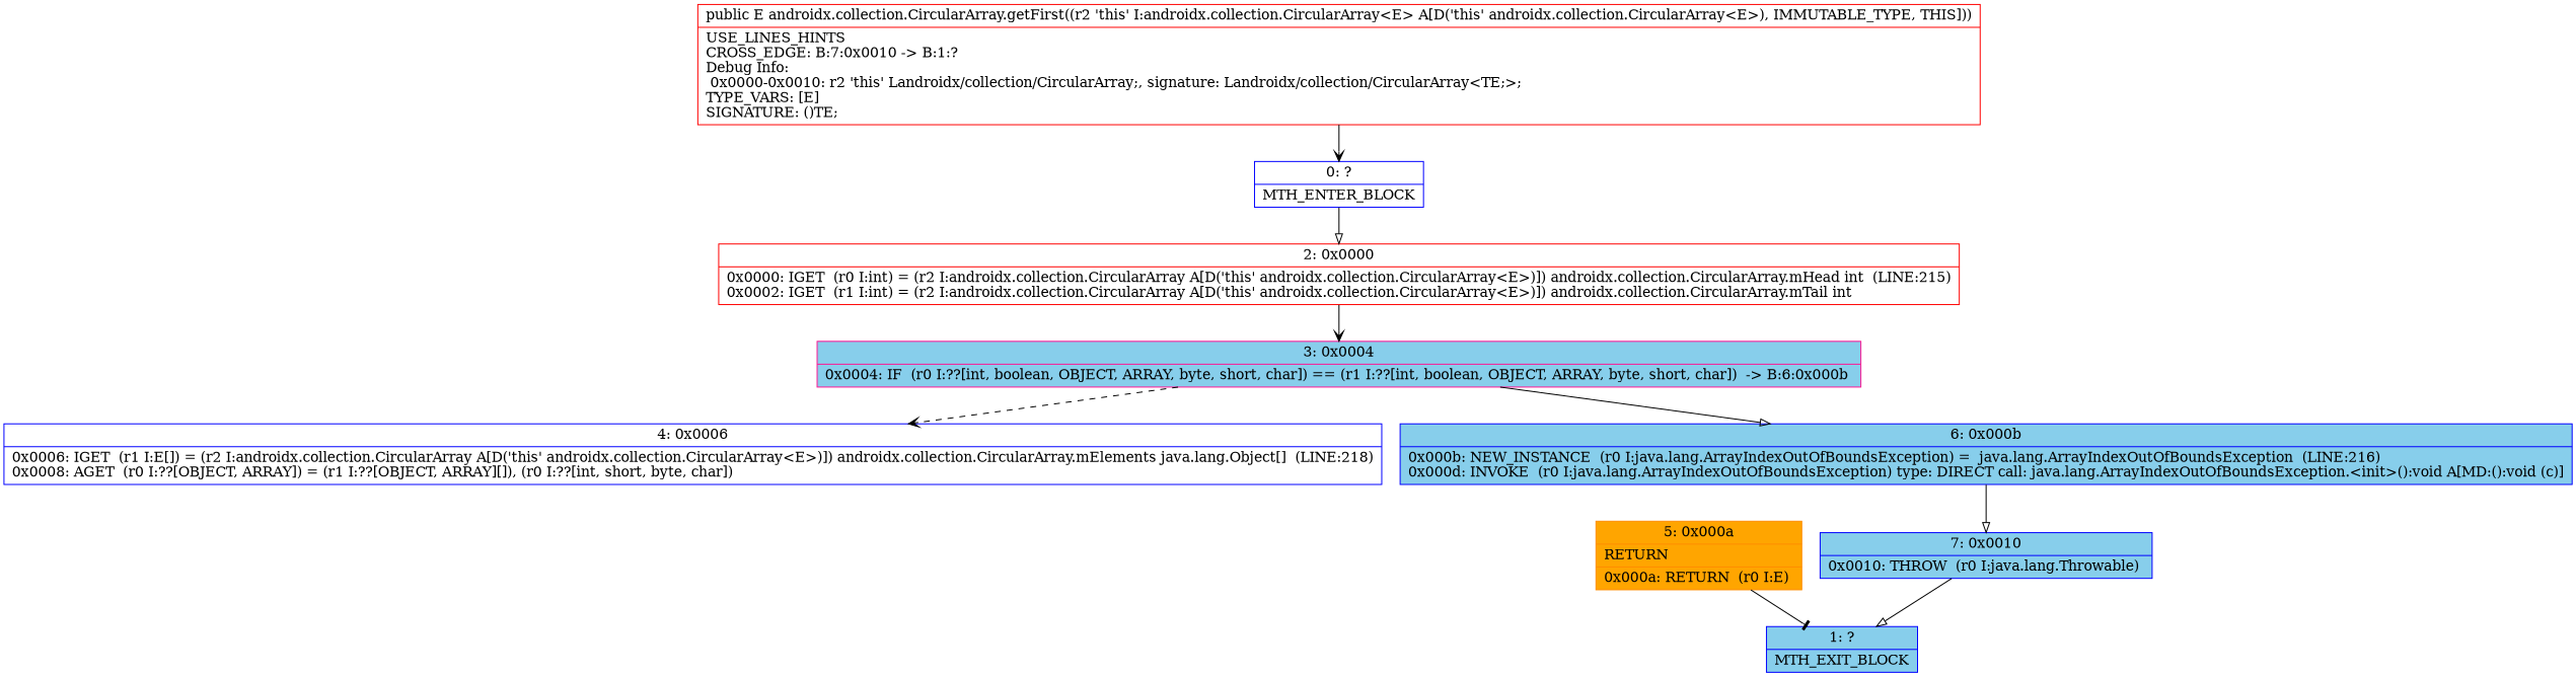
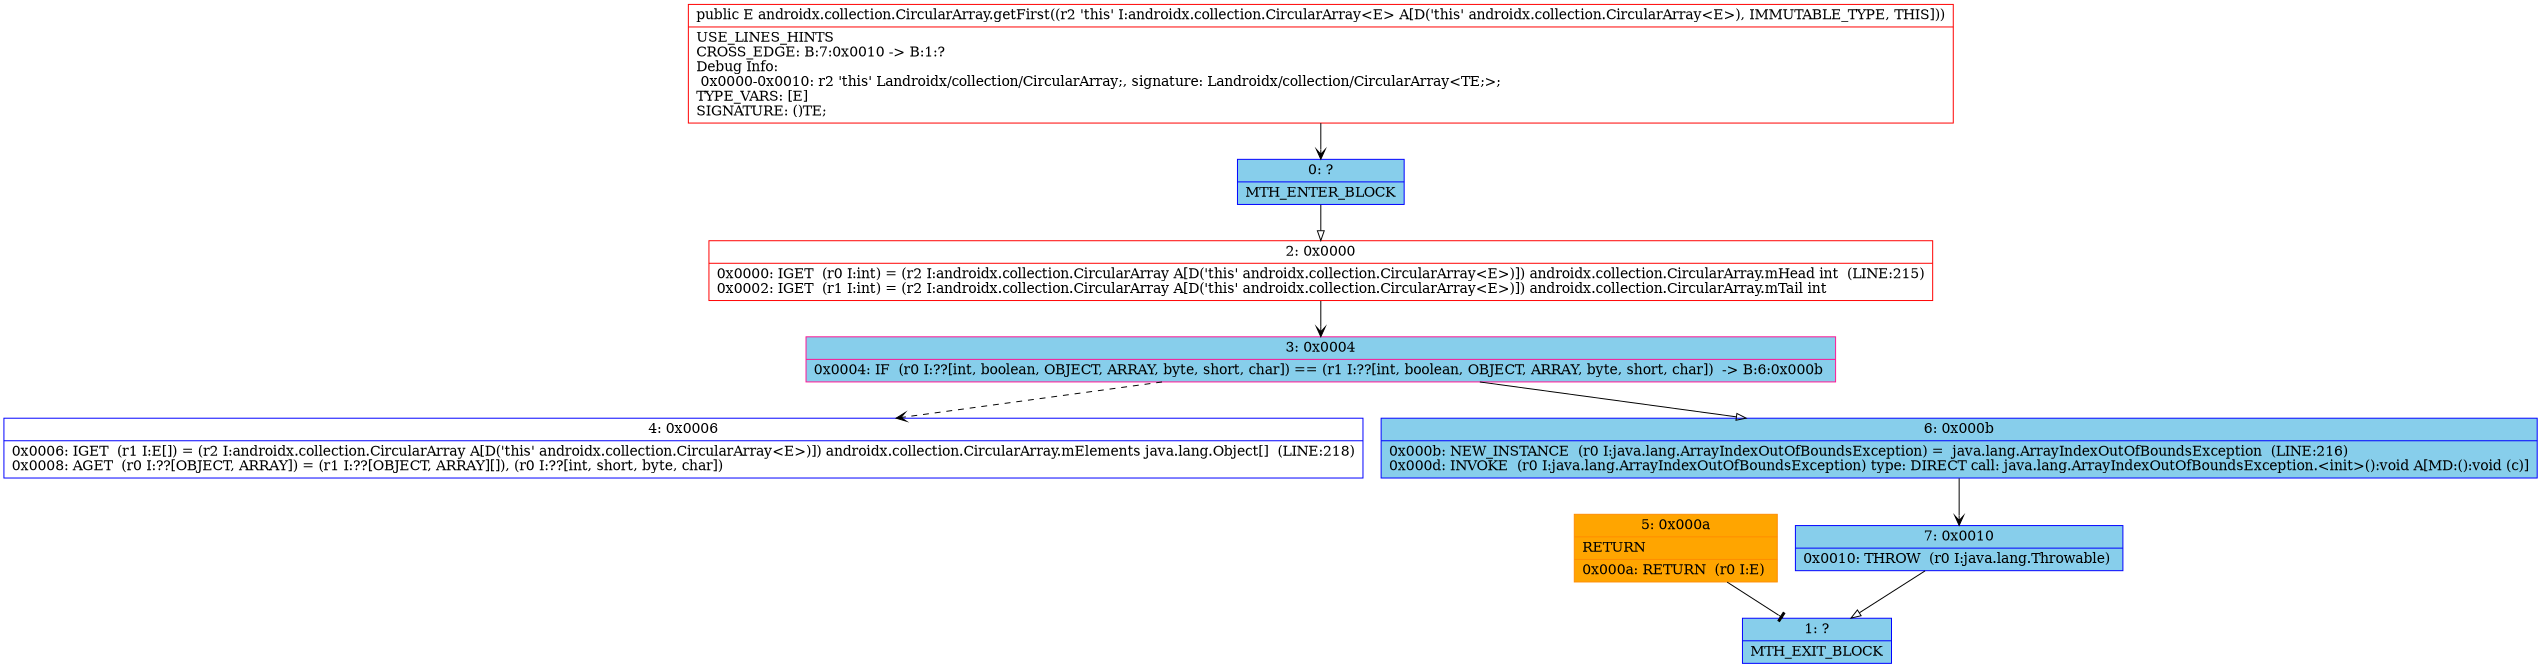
  digraph {
    node [color=blue fillcolor=white shape=record style=filled]
    edge [arrowhead=vee]
-   n1 [label="{0\:\ ?|MTH_ENTER_BLOCK\l}"]
+   n1 [fillcolor=skyblue label="{0\:\ ?|MTH_ENTER_BLOCK\l}"]
    n2 [color=red label="{2\:\ 0x0000|0x0000: IGET  (r0 I:int) = (r2 I:androidx.collection.CircularArray A[D('this' androidx.collection.CircularArray\<E\>)]) androidx.collection.CircularArray.mHead int  (LINE:215)\l0x0002: IGET  (r1 I:int) = (r2 I:androidx.collection.CircularArray A[D('this' androidx.collection.CircularArray\<E\>)]) androidx.collection.CircularArray.mTail int \l}"]
    n3 [color=deeppink fillcolor=skyblue label="{3\:\ 0x0004|0x0004: IF  (r0 I:??[int, boolean, OBJECT, ARRAY, byte, short, char]) == (r1 I:??[int, boolean, OBJECT, ARRAY, byte, short, char])  \-\> B:6:0x000b \l}"]
    n4 [label="{4\:\ 0x0006|0x0006: IGET  (r1 I:E[]) = (r2 I:androidx.collection.CircularArray A[D('this' androidx.collection.CircularArray\<E\>)]) androidx.collection.CircularArray.mElements java.lang.Object[]  (LINE:218)\l0x0008: AGET  (r0 I:??[OBJECT, ARRAY]) = (r1 I:??[OBJECT, ARRAY][]), (r0 I:??[int, short, byte, char]) \l}"]
    n5 [fillcolor=skyblue label="{6\:\ 0x000b|0x000b: NEW_INSTANCE  (r0 I:java.lang.ArrayIndexOutOfBoundsException) =  java.lang.ArrayIndexOutOfBoundsException  (LINE:216)\l0x000d: INVOKE  (r0 I:java.lang.ArrayIndexOutOfBoundsException) type: DIRECT call: java.lang.ArrayIndexOutOfBoundsException.\<init\>():void A[MD:():void (c)]\l}"]
    n6 [fillcolor=skyblue label="{7\:\ 0x0010|0x0010: THROW  (r0 I:java.lang.Throwable) \l}"]
    n7 [color=darkorange fillcolor=orange label="{5\:\ 0x000a|RETURN\l|0x000a: RETURN  (r0 I:E) \l}"]
    n8 [fillcolor=skyblue label="{1\:\ ?|MTH_EXIT_BLOCK\l}"]
    n9 [color=red label="{public E androidx.collection.CircularArray.getFirst((r2 'this' I:androidx.collection.CircularArray\<E\> A[D('this' androidx.collection.CircularArray\<E\>), IMMUTABLE_TYPE, THIS]))  | USE_LINES_HINTS\lCROSS_EDGE: B:7:0x0010 \-\> B:1:?\lDebug Info:\l  0x0000\-0x0010: r2 'this' Landroidx\/collection\/CircularArray;, signature: Landroidx\/collection\/CircularArray\<TE;\>;\lTYPE_VARS: [E]\lSIGNATURE: ()TE;\l}"]
    n1 -> n2 [arrowhead=onormal]
    n2 -> n3
    n3 -> n4 [style=dashed]
    n3 -> n5 [arrowhead=onormal]
-   n5 -> n6 [arrowhead=onormal]
+   n5 -> n6
    n6 -> n8 [arrowhead=onormal]
    n7 -> n8 [arrowhead=tee]
    n9 -> n1
  }
